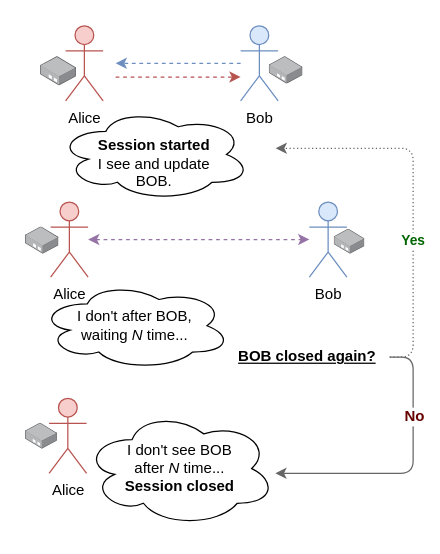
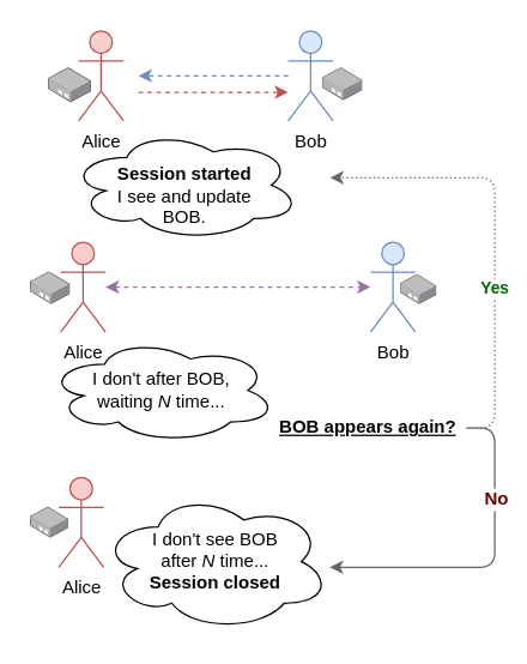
  <mxCell id="0" />
  <mxCell id="1" parent="0" />
  <mxCell id="2" value="" style="points=[];aspect=fixed;html=1;align=center;shadow=0;dashed=0;image;image=img/lib/allied_telesis/media_converters/Media_Converter_Standalone.svg;" vertex="1" parent="1"><mxGeometry x="215.04" y="44.76" width="26.96" height="22" as="geometry" /></mxCell>
  <mxCell id="3" style="edgeStyle=orthogonalEdgeStyle;rounded=0;orthogonalLoop=1;jettySize=auto;html=1;startArrow=none;startFill=0;fillColor=#f8cecc;strokeColor=#b85450;dashed=1;" edge="1" parent="1"><mxGeometry relative="1" as="geometry"><mxPoint x="92" y="61" as="sourcePoint" /><mxPoint x="192" y="61" as="targetPoint" /></mxGeometry></mxCell>
  <mxCell id="4" value="Alice" style="shape=umlActor;verticalLabelPosition=bottom;verticalAlign=top;html=1;outlineConnect=0;fillColor=#f8cecc;strokeColor=#b85450;" vertex="1" parent="1"><mxGeometry x="52" y="20" width="30" height="60" as="geometry" /></mxCell>
  <mxCell id="5" style="edgeStyle=orthogonalEdgeStyle;rounded=0;orthogonalLoop=1;jettySize=auto;html=1;startArrow=none;startFill=0;fillColor=#dae8fc;strokeColor=#6c8ebf;dashed=1;" edge="1" parent="1" source="6"><mxGeometry relative="1" as="geometry"><mxPoint x="92" y="50" as="targetPoint" /></mxGeometry></mxCell>
  <mxCell id="6" value="Bob" style="shape=umlActor;verticalLabelPosition=bottom;verticalAlign=top;html=1;outlineConnect=0;fillColor=#dae8fc;strokeColor=#6c8ebf;" vertex="1" parent="1"><mxGeometry x="192" y="20" width="30" height="60" as="geometry" /></mxCell>
  <mxCell id="7" value="" style="points=[];aspect=fixed;html=1;align=center;shadow=0;dashed=0;image;image=img/lib/allied_telesis/media_converters/Media_Converter_Standalone.svg;" vertex="1" parent="1"><mxGeometry x="32" y="44.76" width="28.77" height="23.48" as="geometry" /></mxCell>
  <mxCell id="8" value="&lt;b style=&quot;font-size: 12px&quot;&gt;&lt;br&gt;Session started&lt;/b&gt;&lt;br style=&quot;font-size: 12px&quot;&gt;I see and update &lt;br style=&quot;font-size: 12px&quot;&gt;BOB." style="ellipse;shape=cloud;whiteSpace=wrap;html=1;fontSize=12;" vertex="1" parent="1"><mxGeometry x="45.54" y="86" width="154.46" height="74" as="geometry" /></mxCell>
  <mxCell id="9" style="edgeStyle=orthogonalEdgeStyle;rounded=0;orthogonalLoop=1;jettySize=auto;html=1;startArrow=classic;startFill=1;fillColor=#e1d5e7;strokeColor=#9673a6;dashed=1;" edge="1" parent="1" source="10" target="11"><mxGeometry relative="1" as="geometry"><mxPoint x="103.38" y="192" as="sourcePoint" /><mxPoint x="193.38" y="192" as="targetPoint" /></mxGeometry></mxCell>
  <mxCell id="10" value="Alice" style="shape=umlActor;verticalLabelPosition=bottom;verticalAlign=top;html=1;outlineConnect=0;fillColor=#f8cecc;strokeColor=#b85450;" vertex="1" parent="1"><mxGeometry x="40" y="161" width="30" height="60" as="geometry" /></mxCell>
  <mxCell id="11" value="Bob" style="shape=umlActor;verticalLabelPosition=bottom;verticalAlign=top;html=1;outlineConnect=0;fillColor=#dae8fc;strokeColor=#6c8ebf;" vertex="1" parent="1"><mxGeometry x="247" y="161" width="30" height="60" as="geometry" /></mxCell>
  <mxCell id="12" value="" style="points=[];aspect=fixed;html=1;align=center;shadow=0;dashed=0;image;image=img/lib/allied_telesis/media_converters/Media_Converter_Standalone.svg;" vertex="1" parent="1"><mxGeometry x="20" y="181" width="26.77" height="21.84" as="geometry" /></mxCell>
  <mxCell id="13" value="I don't after BOB,&lt;br&gt;waiting &lt;i&gt;N&lt;/i&gt; time..." style="ellipse;shape=cloud;whiteSpace=wrap;html=1;" vertex="1" parent="1"><mxGeometry x="31" y="225" width="153.23" height="70" as="geometry" /></mxCell>
  <mxCell id="14" value="Alice" style="shape=umlActor;verticalLabelPosition=bottom;verticalAlign=top;html=1;outlineConnect=0;fillColor=#f8cecc;strokeColor=#b85450;" vertex="1" parent="1"><mxGeometry x="38.77" y="318" width="30" height="60" as="geometry" /></mxCell>
  <mxCell id="15" value="" style="points=[];aspect=fixed;html=1;align=center;shadow=0;dashed=0;image;image=img/lib/allied_telesis/media_converters/Media_Converter_Standalone.svg;" vertex="1" parent="1"><mxGeometry x="20" y="338" width="25.54" height="20.84" as="geometry" /></mxCell>
  <mxCell id="16" value="I don't see BOB &lt;br&gt;after &lt;i&gt;N&lt;/i&gt;&amp;nbsp;time...&lt;br&gt;&lt;b&gt;Session closed&lt;/b&gt;" style="ellipse;shape=cloud;whiteSpace=wrap;html=1;" vertex="1" parent="1"><mxGeometry x="66.77" y="328" width="153.23" height="92.5" as="geometry" /></mxCell>
  <mxCell id="17" value="" style="edgeStyle=elbowEdgeStyle;elbow=horizontal;endArrow=classic;html=1;dashed=1;strokeColor=#666666;dashPattern=1 2;" edge="1" parent="1" source="21"><mxGeometry width="50" height="50" relative="1" as="geometry"><mxPoint x="210" y="299.25" as="sourcePoint" /><mxPoint x="220" y="118" as="targetPoint" /><Array as="points"><mxPoint x="330" y="208" /></Array></mxGeometry></mxCell>
  <mxCell id="18" value="Yes" style="edgeLabel;html=1;align=center;verticalAlign=middle;resizable=0;points=[];fontStyle=1;fontColor=#006600;" vertex="1" connectable="0" parent="17"><mxGeometry x="0.258" y="-2" relative="1" as="geometry"><mxPoint y="75" as="offset" /></mxGeometry></mxCell>
  <mxCell id="19" value="" style="edgeStyle=elbowEdgeStyle;elbow=horizontal;endArrow=classic;html=1;dashed=0;dashPattern=1 2;strokeColor=#666666;" edge="1" parent="1" source="21" target="16"><mxGeometry width="50" height="50" relative="1" as="geometry"><mxPoint x="210" y="308" as="sourcePoint" /><mxPoint x="230" y="378" as="targetPoint" /><Array as="points"><mxPoint x="330" y="378" /></Array></mxGeometry></mxCell>
  <mxCell id="20" value="No" style="edgeLabel;html=1;align=center;verticalAlign=middle;resizable=0;points=[];fontSize=12;fontStyle=1;fontColor=#660000;" vertex="1" connectable="0" parent="19"><mxGeometry x="-0.06" relative="1" as="geometry"><mxPoint y="-37.54" as="offset" /></mxGeometry></mxCell>
- <mxCell id="21" value="BOB closed again?" style="text;strokeColor=none;fillColor=none;html=1;fontSize=12;fontStyle=5;verticalAlign=middle;align=center;labelBackgroundColor=#ffffff;whiteSpace=wrap;" vertex="1" parent="1"><mxGeometry x="180" y="269" width="131.23" height="32" as="geometry" /></mxCell>
+ <mxCell id="21" value="BOB appears again?" style="text;strokeColor=none;fillColor=none;html=1;fontSize=12;fontStyle=5;verticalAlign=middle;align=center;labelBackgroundColor=#ffffff;whiteSpace=wrap;" vertex="1" parent="1"><mxGeometry x="180" y="269" width="131.23" height="32" as="geometry" /></mxCell>
  <mxCell id="22" value="" style="points=[];aspect=fixed;html=1;align=center;shadow=0;dashed=0;image;image=img/lib/allied_telesis/media_converters/Media_Converter_Standalone.svg;" vertex="1" parent="1"><mxGeometry x="267" y="182.84" width="24.51" height="20" as="geometry" /></mxCell>
